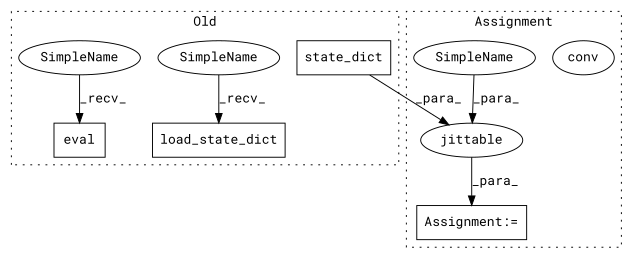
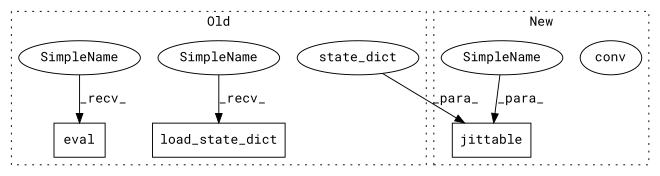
  digraph {
    fontname="Roboto Mono"
    node [a=32 fontname="Roboto Mono" l=7 shape=box]
    edge [fontname="Roboto Mono"]
-   n1 [l=12 label=state_dict s=902]
+   n1 [l=12 label=state_dict s=902 shape=ellipse]
    n2 [l="16,1" label=load_state_dict s="881,914"]
    n3 [l=6 label=eval s=988]
    n4 [a=42 label=SimpleName s=873 shape=ellipse]
    n5 [a=42 label=SimpleName s=980 shape=ellipse]
-   n6 [l="9,1" label=jittable s="1308,1341" shape=ellipse]
+   n6 [l="9,1" label=jittable s="1308,1341"]
    n7 [l="5,1" label=conv s="808,837" shape=ellipse]
-   n8 [a=7 l=1 label="Assignment:=" s=1302]
    n9 [a=42 l=10 label=SimpleName s=1319 shape=ellipse]
    subgraph cluster_1 {
      label=Old
      style=dotted
      n1
      n2
      n3
      n4
      n5
    }
    subgraph cluster_2 {
-     label=Assignment
+     label=New
      style=dotted
      n6
      n7
-     n8
      n9
    }
    n1 -> n6 [label=_para_]
    n4 -> n2 [label=_recv_]
    n5 -> n3 [label=_recv_]
-   n6 -> n8 [label=_para_]
    n9 -> n6 [label=_para_]
  }
